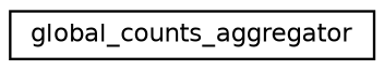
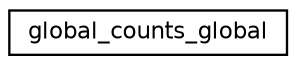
  digraph {
    rankdir=LR
-   n1 [color=black fillcolor=white fontname=Helvetica fontsize=10 height=0.2 label=global_counts_aggregator shape=record style=filled width=0.4]
+   n1 [color=black fillcolor=white fontname=Helvetica fontsize=10 height=0.2 label=global_counts_global shape=record style=filled width=0.4]
  }
